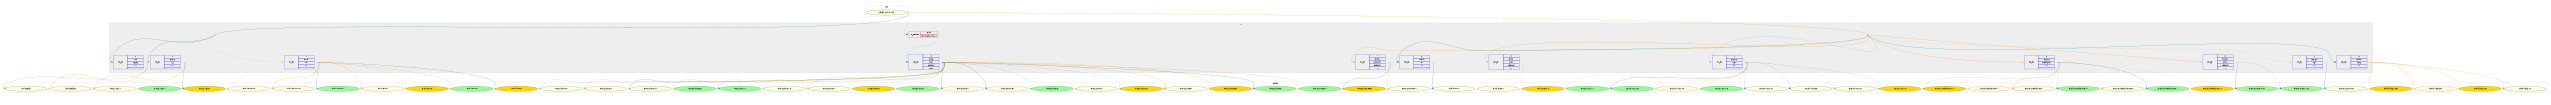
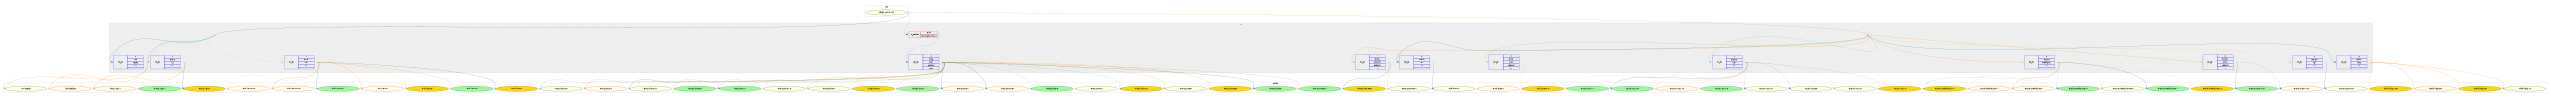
  digraph {
    compound=true
    concentrate=true
    fontname="Patrick Hand"
    fontsize=10
    newrank=true
    rankdir=TB
    ranksep=1.5
    node [color=darkgreen fillcolor=lightyellow fontname="Patrick Hand" fontsize=10 style=filled]
    edge [arrowhead=tee color=darkorange fontname="Patrick Hand" headport=w style=solid tailport=e weight=100]
    n1 [label="media-gfx/mypaint-1.1.0-r2" width=4]
    n2 [color=blue label=<<TABLE BORDER="0" CELLBORDER="1" CELLSPACING="0" CELLPADDING="4" WIDTH="220"><TR><TD ROWSPAN="6" CELLPADDING="30">pack_dep</TD></TR><TR><TD WIDTH="110">no</TD></TR><TR><TD>virtual</TD></TR><TR><TD>pkgconfig</TD></TR><TR><TD>none</TD></TR><TR><TD></TD></TR></TABLE>> shape=none fillcolor="" style=""]
    n3 [color=blue label=<<TABLE BORDER="0" CELLBORDER="1" CELLSPACING="0" CELLPADDING="4" WIDTH="220"><TR><TD ROWSPAN="6" CELLPADDING="30">pack_dep</TD></TR><TR><TD WIDTH="110">no</TD></TR><TR><TD>dev-lang</TD></TR><TR><TD>swig</TD></TR><TR><TD>none</TD></TR><TR><TD></TD></TR></TABLE>> shape=none fillcolor="" style=""]
    n4 [color=blue label=<<TABLE BORDER="0" CELLBORDER="1" CELLSPACING="0" CELLPADDING="4" WIDTH="220"><TR><TD ROWSPAN="6" CELLPADDING="30">pack_dep</TD></TR><TR><TD WIDTH="110">no</TD></TR><TR><TD>dev-util</TD></TR><TR><TD>scons</TD></TR><TR><TD>none</TD></TR><TR><TD></TD></TR></TABLE>> shape=none fillcolor="" style=""]
    n5 [color=blue label=<<TABLE BORDER="0" CELLBORDER="1" CELLSPACING="0" CELLPADDING="4" WIDTH="220"><TR><TD ROWSPAN="6" CELLPADDING="30">pack_dep</TD></TR><TR><TD WIDTH="110">no</TD></TR><TR><TD>dev-lang</TD></TR><TR><TD>python</TD></TR><TR><TD>greaterequal</TD></TR><TR><TD>2.7.5-r2</TD></TR></TABLE>> shape=none fillcolor="" style=""]
    n6 [color=red label=<<TABLE BORDER="0" CELLBORDER="1" CELLSPACING="0" CELLPADDING="4"><TR><TD ROWSPAN="3" CELLPADDING="10">use_conditional</TD></TR><TR><TD>positive</TD></TR><TR><TD>python_targets_python2_7</TD></TR></TABLE>> shape=none fillcolor="" style=""]
    n7 [color=blue label=<<TABLE BORDER="0" CELLBORDER="1" CELLSPACING="0" CELLPADDING="4" WIDTH="220"><TR><TD ROWSPAN="6" CELLPADDING="30">pack_dep</TD></TR><TR><TD WIDTH="110">no</TD></TR><TR><TD>dev-lang</TD></TR><TR><TD>python-exec</TD></TR><TR><TD>greaterequal</TD></TR><TR><TD>2</TD></TR></TABLE>> shape=none fillcolor="" style=""]
    n8 [color=blue label=<<TABLE BORDER="0" CELLBORDER="1" CELLSPACING="0" CELLPADDING="4" WIDTH="220"><TR><TD ROWSPAN="6" CELLPADDING="30">pack_dep</TD></TR><TR><TD WIDTH="110">no</TD></TR><TR><TD>media-libs</TD></TR><TR><TD>lcms</TD></TR><TR><TD>none</TD></TR><TR><TD></TD></TR></TABLE>> shape=none fillcolor="" style=""]
    n9 [color=blue label=<<TABLE BORDER="0" CELLBORDER="1" CELLSPACING="0" CELLPADDING="4" WIDTH="220"><TR><TD ROWSPAN="6" CELLPADDING="30">pack_dep</TD></TR><TR><TD WIDTH="110">no</TD></TR><TR><TD>dev-libs</TD></TR><TR><TD>json-c</TD></TR><TR><TD>greaterequal</TD></TR><TR><TD>0.11</TD></TR></TABLE>> shape=none fillcolor="" style=""]
    n10 [color=blue label=<<TABLE BORDER="0" CELLBORDER="1" CELLSPACING="0" CELLPADDING="4" WIDTH="220"><TR><TD ROWSPAN="6" CELLPADDING="30">pack_dep</TD></TR><TR><TD WIDTH="110">no</TD></TR><TR><TD>dev-python</TD></TR><TR><TD>numpy</TD></TR><TR><TD>none</TD></TR><TR><TD></TD></TR></TABLE>> shape=none fillcolor="" style=""]
    n11 [color=blue label=<<TABLE BORDER="0" CELLBORDER="1" CELLSPACING="0" CELLPADDING="4" WIDTH="220"><TR><TD ROWSPAN="6" CELLPADDING="30">pack_dep</TD></TR><TR><TD WIDTH="110">no</TD></TR><TR><TD>dev-python</TD></TR><TR><TD>protobuf-python</TD></TR><TR><TD>none</TD></TR><TR><TD></TD></TR></TABLE>> shape=none fillcolor="" style=""]
    n12 [color=blue label=<<TABLE BORDER="0" CELLBORDER="1" CELLSPACING="0" CELLPADDING="4" WIDTH="220"><TR><TD ROWSPAN="6" CELLPADDING="30">pack_dep</TD></TR><TR><TD WIDTH="110">no</TD></TR><TR><TD>dev-python</TD></TR><TR><TD>pycairo</TD></TR><TR><TD>greaterequal</TD></TR><TR><TD>1.4</TD></TR></TABLE>> shape=none fillcolor="" style=""]
    n13 [color=blue label=<<TABLE BORDER="0" CELLBORDER="1" CELLSPACING="0" CELLPADDING="4" WIDTH="220"><TR><TD ROWSPAN="6" CELLPADDING="30">pack_dep</TD></TR><TR><TD WIDTH="110">no</TD></TR><TR><TD>dev-python</TD></TR><TR><TD>pygtk</TD></TR><TR><TD>none</TD></TR><TR><TD></TD></TR></TABLE>> shape=none fillcolor="" style=""]
    n14 [color=blue label=<<TABLE BORDER="0" CELLBORDER="1" CELLSPACING="0" CELLPADDING="4" WIDTH="220"><TR><TD ROWSPAN="6" CELLPADDING="30">pack_dep</TD></TR><TR><TD WIDTH="110">no</TD></TR><TR><TD>media-libs</TD></TR><TR><TD>libpng</TD></TR><TR><TD>none</TD></TR><TR><TD></TD></TR></TABLE>> shape=none fillcolor="" style=""]
    n15 [color=brown label="dev-lang/swig-2.0.12" width=4]
    n16 [fillcolor=gold label="dev-lang/swig-2.0.9" width=4]
    n17 [fillcolor=palegreen label="dev-lang/swig-3.0.12" width=4]
    n18 [label="dev-lang/python-2.7.15" width=4]
    n19 [fillcolor=palegreen label="dev-lang/python-2.7.16" width=4]
    n20 [fillcolor=palegreen label="dev-lang/python-3.4.5-r1" width=4]
    n21 [label="dev-lang/python-3.4.6-r1" width=4]
    n22 [color=brown label="dev-lang/python-3.4.8" width=4]
    n23 [label="dev-lang/python-3.4.8-r1" width=4]
    n24 [fillcolor=palegreen label="dev-lang/python-3.5.4-r1" width=4]
    n25 [color=brown fillcolor=palegreen label="dev-lang/python-3.5.5" width=4]
    n26 [color=brown fillcolor=gold label="dev-lang/python-3.5.5-r1" width=4]
    n27 [label="dev-lang/python-3.5.6" width=4]
    n28 [fillcolor=gold label="dev-lang/python-3.6.3-r1" width=4]
    n29 [label="dev-lang/python-3.6.4" width=4]
    n30 [fillcolor=palegreen label="dev-lang/python-3.6.5" width=4]
    n31 [color=brown label="dev-lang/python-3.6.5-r1" width=4]
    n32 [color=brown label="dev-lang/python-3.6.6" width=4]
    n33 [color=brown fillcolor=palegreen label="dev-lang/python-3.6.8" width=4]
    n34 [fillcolor=gold label="dev-lang/python-3.7.0" width=4]
    n35 [label="dev-lang/python-3.7.2" width=4]
    n36 [fillcolor=gold label="dev-util/scons-2.5.1" width=4]
    n37 [color=brown label="dev-util/scons-3.0.1" width=4]
    n38 [fillcolor=palegreen label="dev-util/scons-3.0.1-r1" width=4]
    n39 [color=brown label="dev-util/scons-3.0.1-r100" width=4]
    n40 [color=brown label="dev-util/scons-3.0.1-r3" width=4]
    n41 [color=brown fillcolor=gold label="dev-util/scons-3.0.3" width=4]
    n42 [fillcolor=palegreen label="dev-util/scons-3.0.4" width=4]
    n43 [color=brown label="virtual/pkgconfig-0-r1" width=4]
    n44 [label="virtual/pkgconfig-1" width=4]
    n45 [label="dev-lang/python-exec-2.4.6" width=4]
    n46 [fillcolor=gold label="dev-lang/python-exec-9999" width=4]
    n47 [color=brown label="dev-libs/json-c-0.12" width=4]
    n48 [color=brown fillcolor=gold label="dev-libs/json-c-0.13.1-r1" width=4]
    n49 [label="dev-python/numpy-1.10.4" width=4]
    n50 [fillcolor=palegreen label="dev-python/numpy-1.13.3" width=4]
    n51 [color=brown label="dev-python/numpy-1.14.5" width=4]
    n52 [fillcolor=palegreen label="dev-python/numpy-1.15.4" width=4]
    n53 [fillcolor=palegreen label="dev-python/numpy-1.16.1" width=4]
    n54 [color=brown fillcolor=gold label="dev-python/numpy-1.8.2" width=4]
    n55 [label="dev-python/numpy-1.9.2" width=4]
    n56 [label="dev-python/numpy-9999" width=4]
    n57 [fillcolor=palegreen label="dev-python/protobuf-python-3.5.1.1" width=4]
    n58 [label="dev-python/protobuf-python-3.5.2-r0" width=4]
    n59 [color=brown fillcolor=palegreen label="dev-python/protobuf-python-3.6.0.1" width=4]
    n60 [color=brown label="dev-python/protobuf-python-3.6.1" width=4]
    n61 [color=brown label="dev-python/protobuf-python-3.6.1.1" width=4]
    n62 [fillcolor=gold label="dev-python/protobuf-python-3.6.1.2" width=4]
    n63 [color=brown fillcolor=gold label="dev-python/protobuf-python-3.6.1.3" width=4]
-   n64 [color=brown fillcolor=palegreen label="dev-python/pycairo-1.16.3-r1" width=4]
+   n64 [color=brown label="dev-python/pycairo-1.16.3-r1" width=4]
    n65 [color=brown fillcolor=palegreen label="dev-python/pycairo-1.17.0-r1" width=4]
    n66 [label="dev-python/pygtk-2.24.0-r4" width=4]
    n67 [label="media-libs/lcms-2.9" width=4]
    n68 [fillcolor=gold label="media-libs/libpng-1.2.59" width=4]
    n69 [color=brown label="media-libs/libpng-1.5.30" width=4]
    n70 [color=brown fillcolor=gold label="media-libs/libpng-1.6.35-r1" width=4]
    n71 [label="media-libs/libpng-1.6.36" width=4]
    subgraph cluster_1 {
      color=gray
      label=<<i>ebuild</i>>
      rank=same
      n1
    }
    subgraph cluster_2 {
      color=gray
      label=<<i>dependencies</i>>
      subgraph cluster_3 {
        color=gray
        fillcolor="#eeeeee"
        label=<<i>compile</i>>
        style=filled
        subgraph sub_4 {
          color=gray
          fillcolor="#eeeeee"
          label=<<i>compile</i>>
          style=filled
          n2
        }
        subgraph sub_5 {
          color=gray
          fillcolor="#eeeeee"
          label=<<i>compile</i>>
          style=filled
          n3
        }
        subgraph sub_6 {
          color=gray
          fillcolor="#eeeeee"
          label=<<i>compile</i>>
          style=filled
          n4
        }
      }
      subgraph cluster_7 {
        color=gray
        fillcolor="#eeeeee"
        label=<<i>compile and run</i>>
        style=filled
        subgraph sub_8 {
          color=gray
          fillcolor="#eeeeee"
          label=<<i>compile and run</i>>
          style=filled
          n6
          subgraph sub_9 {
            color=gray
            fillcolor="#eeeeee"
            label=<<i>compile and run</i>>
            style=filled
            n5
          }
        }
        subgraph sub_10 {
          color=gray
          fillcolor="#eeeeee"
          label=<<i>compile and run</i>>
          style=filled
          n7
        }
        subgraph sub_11 {
          color=gray
          fillcolor="#eeeeee"
          label=<<i>compile and run</i>>
          style=filled
          n8
        }
        subgraph sub_12 {
          color=gray
          fillcolor="#eeeeee"
          label=<<i>compile and run</i>>
          style=filled
          n9
        }
        subgraph sub_13 {
          color=gray
          fillcolor="#eeeeee"
          label=<<i>compile and run</i>>
          style=filled
          n10
        }
        subgraph sub_14 {
          color=gray
          fillcolor="#eeeeee"
          label=<<i>compile and run</i>>
          style=filled
          n11
        }
        subgraph sub_15 {
          color=gray
          fillcolor="#eeeeee"
          label=<<i>compile and run</i>>
          style=filled
          n12
        }
        subgraph sub_16 {
          color=gray
          fillcolor="#eeeeee"
          label=<<i>compile and run</i>>
          style=filled
          n13
        }
        subgraph sub_17 {
          color=gray
          fillcolor="#eeeeee"
          label=<<i>compile and run</i>>
          style=filled
          n14
        }
      }
      subgraph cluster_18 {
        color=gray
        fillcolor="#eeeeee"
        label=<<i>run</i>>
        style=filled
      }
    }
    subgraph cluster_19 {
      color=gray
      label=<<i>candidates</i>>
      rank=same
      subgraph sub_20 {
        color=black
        label=<<i>candidates</i>>
        nodesep=1
        rank=same
        n15
        n16
        n17
      }
      subgraph sub_21 {
        color=black
        label=<<i>candidates</i>>
        nodesep=1
        rank=same
        n18
        n19
        n20
        n21
        n22
        n23
        n24
        n25
        n26
        n27
        n28
        n29
        n30
        n31
        n32
        n33
        n34
        n35
      }
      subgraph sub_22 {
        color=black
        label=<<i>candidates</i>>
        nodesep=1
        rank=same
        n36
        n37
        n38
        n39
        n40
        n41
        n42
      }
      subgraph sub_23 {
        color=black
        label=<<i>candidates</i>>
        nodesep=1
        rank=same
        n43
        n44
      }
      subgraph sub_24 {
        color=black
        label=<<i>candidates</i>>
        nodesep=1
        rank=same
        n45
        n46
      }
      subgraph sub_25 {
        color=black
        label=<<i>candidates</i>>
        nodesep=1
        rank=same
        n47
        n48
      }
      subgraph sub_26 {
        color=black
        label=<<i>candidates</i>>
        nodesep=1
        rank=same
        n49
        n50
        n51
        n52
        n53
        n54
        n55
        n56
      }
      subgraph sub_27 {
        color=black
        label=<<i>candidates</i>>
        nodesep=1
        rank=same
        n57
        n58
        n59
        n60
        n61
        n62
        n63
      }
      subgraph sub_28 {
        color=black
        label=<<i>candidates</i>>
        nodesep=1
        rank=same
        n64
        n65
      }
      subgraph sub_29 {
        color=black
        label=<<i>candidates</i>>
        nodesep=1
        rank=same
        n66
      }
      subgraph sub_30 {
        color=black
        label=<<i>candidates</i>>
        nodesep=1
        rank=same
        n67
      }
      subgraph sub_31 {
        color=black
        label=<<i>candidates</i>>
        nodesep=1
        rank=same
        n68
        n69
        n70
        n71
      }
    }
    n1 -> n2 [color=teal weight=20]
    n1 -> n3 [color=teal weight=20]
    n1 -> n4 [style=dashed weight=20]
    n1 -> n6 [arrowhead=box color=teal style=dashed weight=20]
    n1 -> n7 [weight=20]
    n1 -> n8 [arrowhead=box color=teal weight=20]
    n1 -> n9 [weight=20]
    n1 -> n10 [color=teal style=dashed weight=20]
    n1 -> n11 [weight=20]
    n1 -> n12 [weight=20]
    n1 -> n13 [style=dashed weight=20]
    n1 -> n14 [arrowhead=box color=teal weight=20]
    n2 -> n43
    n2 -> n44 [arrowhead=box]
    n3 -> n15 [arrowhead=box]
    n3 -> n16 [arrowhead=box color=teal]
    n3 -> n17 [style=dashed]
    n4 -> n36 [arrowhead=box style=dashed]
    n4 -> n37 [arrowhead=box]
    n4 -> n38 [color=teal]
    n4 -> n39 [arrowhead=box]
    n4 -> n40 [style=dashed]
    n4 -> n41 [color=teal]
    n4 -> n42
    n5 -> n18 [style=dashed]
    n5 -> n19 [arrowhead=box color=teal style=dashed]
    n5 -> n20
    n5 -> n21 [color=teal]
    n5 -> n22 [arrowhead=box]
    n5 -> n23 [color=teal style=dashed]
    n5 -> n24
    n5 -> n25 [arrowhead=box color=teal]
    n5 -> n26
    n5 -> n27 [arrowhead=box]
    n5 -> n28 [color=teal style=dashed]
    n5 -> n29 [style=dashed]
    n5 -> n30 [color=teal style=dashed]
    n5 -> n31 [arrowhead=box color=teal]
    n5 -> n32 [arrowhead=box color=teal]
    n5 -> n33 [color=teal style=dashed]
    n5 -> n34 [style=dashed]
    n5 -> n35 [arrowhead=box]
    n6 -> n5 [arrowhead=box color=teal style=dashed weight=20]
    n7 -> n45
    n7 -> n46 [color=teal]
    n8 -> n67 [arrowhead=box color=teal]
    n9 -> n47 [style=dashed]
    n9 -> n48 [style=dashed]
    n10 -> n49 [arrowhead=box color=teal style=dashed]
    n10 -> n50 [style=dashed]
    n10 -> n51 [style=dashed]
    n10 -> n52 [arrowhead=box color=teal]
    n10 -> n53 [arrowhead=box style=dashed]
    n10 -> n54 [color=teal style=dashed]
    n10 -> n55 [arrowhead=box style=dashed]
    n10 -> n56 [arrowhead=box color=teal style=dashed]
    n11 -> n57 [arrowhead=box color=teal]
    n11 -> n58 [arrowhead=box style=dashed]
    n11 -> n59 [arrowhead=box color=teal style=dashed]
    n11 -> n60 [arrowhead=box]
    n11 -> n61 [style=dashed]
    n11 -> n62 [color=teal style=dashed]
    n11 -> n63 [style=dashed]
    n12 -> n64 [arrowhead=box color=teal style=dashed]
    n12 -> n65 [arrowhead=box color=teal]
    n13 -> n66 [arrowhead=box color=teal]
    n14 -> n68
    n14 -> n69
    n14 -> n70
    n14 -> n71 [arrowhead=box]
  }
